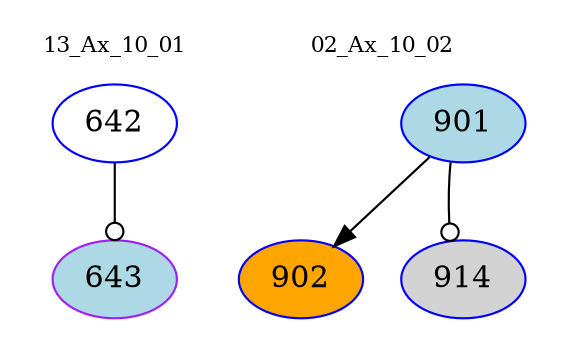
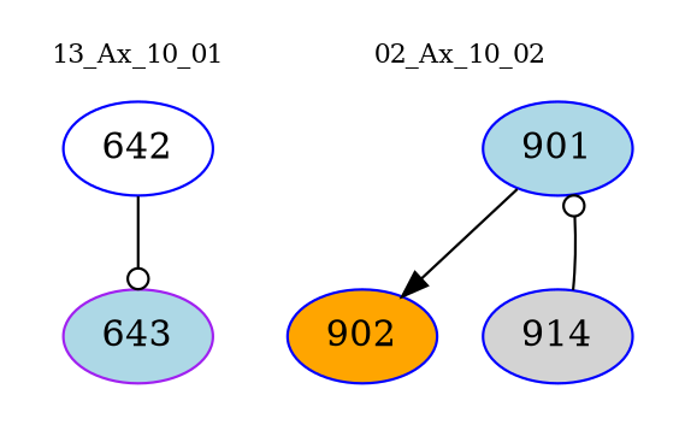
  digraph {
    node [color=blue fillcolor=lightblue style=filled]
    edge [arrowhead=odot color=black]
    n1 [fillcolor=white label=642]
    n2 [color=purple label=643]
    n3 [label=901]
    n4 [fillcolor=orange label=902]
    n5 [fillcolor=lightgrey label=914]
    subgraph cluster_1 {
      color=white
      fontsize=10
      label="13_Ax_10_01"
      n1
      n2
    }
    subgraph cluster_2 {
      color=white
      fontsize=10
      label="02_Ax_10_02"
      n3
      n4
      n5
    }
    n1 -> n2
    n3 -> n4 [arrowhead=normal]
-   n3 -> n5
+   n5 -> n3
  }
